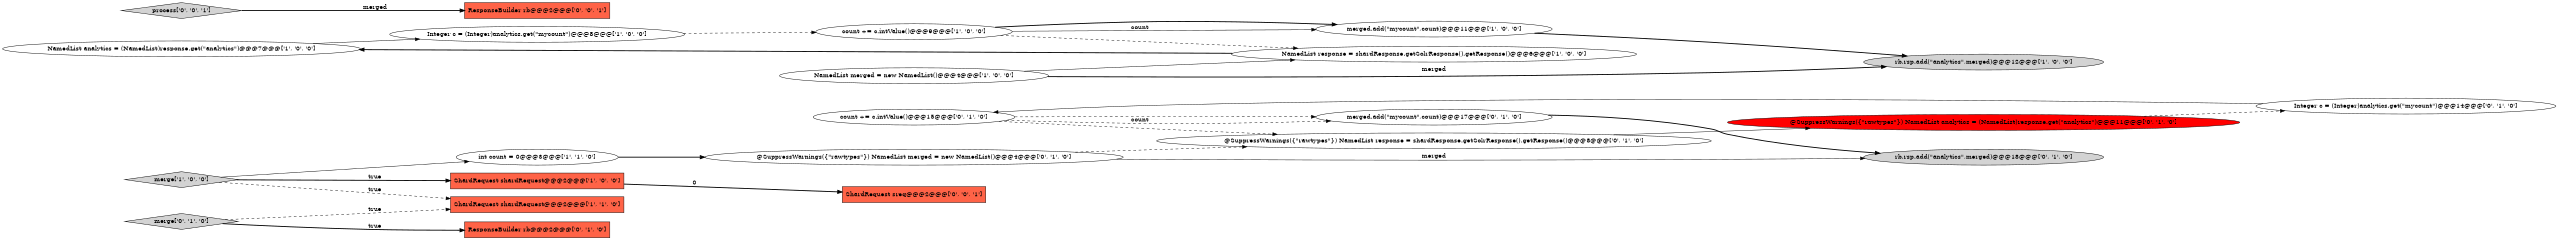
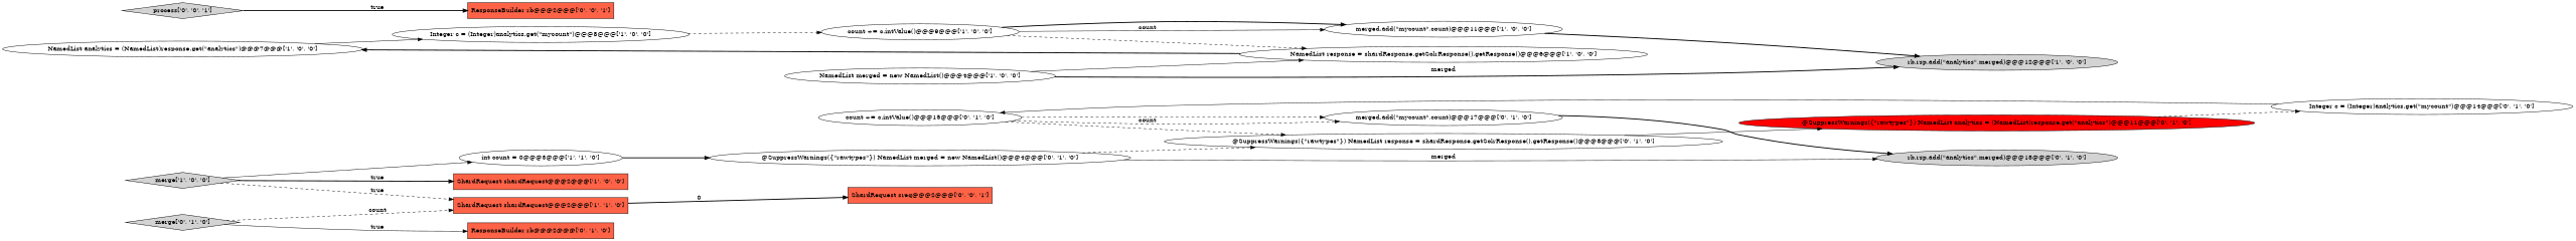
  digraph {
    rankdir=LR
    node [fillcolor=white shape=ellipse style=filled]
    edge [style=dashed]
    n1 [label="count += c.intValue()@@@15@@@['0', '1', '0']"]
    n2 [label="@SuppressWarnings({\"rawtypes\"}) NamedList response = shardResponse.getSolrResponse().getResponse()@@@8@@@['0', '1', '0']"]
    n3 [label="merged.add(\"mycount\",count)@@@17@@@['0', '1', '0']"]
    n4 [fillcolor=red label="@SuppressWarnings({\"rawtypes\"}) NamedList analytics = (NamedList)response.get(\"analytics\")@@@11@@@['0', '1', '0']"]
    n5 [fillcolor=lightgray label="rb.rsp.add(\"analytics\",merged)@@@18@@@['0', '1', '0']"]
    n6 [fillcolor=lightgray label="merge['0', '1', '0']" shape=diamond]
    n7 [fillcolor=tomato label="ShardRequest shardRequest@@@2@@@['1', '1', '0']" shape=box]
    n8 [fillcolor=tomato label="ResponseBuilder rb@@@2@@@['0', '1', '0']" shape=box]
    n9 [label="int count = 0@@@3@@@['1', '1', '0']"]
    n10 [label="@SuppressWarnings({\"rawtypes\"}) NamedList merged = new NamedList()@@@4@@@['0', '1', '0']"]
    n11 [fillcolor=tomato label="ShardRequest sreq@@@2@@@['0', '0', '1']" shape=box]
    n12 [fillcolor=tomato label="ShardRequest shardRequest@@@2@@@['1', '0', '0']" shape=box]
    n13 [label="NamedList analytics = (NamedList)response.get(\"analytics\")@@@7@@@['1', '0', '0']"]
    n14 [label="Integer c = (Integer)analytics.get(\"mycount\")@@@8@@@['1', '0', '0']"]
    n15 [label="count += c.intValue()@@@9@@@['1', '0', '0']"]
    n16 [label="Integer c = (Integer)analytics.get(\"mycount\")@@@14@@@['0', '1', '0']"]
    n17 [label="NamedList response = shardResponse.getSolrResponse().getResponse()@@@6@@@['1', '0', '0']"]
    n18 [label="merged.add(\"mycount\",count)@@@11@@@['1', '0', '0']"]
    n19 [label="NamedList merged = new NamedList()@@@4@@@['1', '0', '0']"]
    n20 [fillcolor=lightgray label="rb.rsp.add(\"analytics\",merged)@@@12@@@['1', '0', '0']"]
    n21 [fillcolor=lightgray label="process['0', '0', '1']" shape=diamond]
    n22 [fillcolor=tomato label="ResponseBuilder rb@@@2@@@['0', '0', '1']" shape=box]
    n23 [fillcolor=lightgray label="merge['1', '0', '0']" shape=diamond]
    n1 -> n2
    n1 -> n3 [label=count]
    n1 -> n3
    n2 -> n4 [style=solid]
    n3 -> n5 [style=bold]
    n4 -> n16
-   n6 -> n7 [label=true]
-   n6 -> n8 [label=true style=bold]
-   n12 -> n11 [label=0 style=bold]
+   n6 -> n7 [label=count]
+   n6 -> n8 [label=true style=solid]
+   n7 -> n11 [label=0 style=bold]
    n9 -> n10 [style=bold]
    n10 -> n2
    n10 -> n5 [label=merged style=solid]
    n13 -> n14 [style=solid]
    n14 -> n15
    n15 -> n17
    n15 -> n18 [style=bold]
    n15 -> n18 [label=count style=solid]
    n16 -> n1 [style=solid]
    n17 -> n13 [style=bold]
    n18 -> n20 [style=bold]
    n19 -> n17 [style=solid]
    n19 -> n20 [label=merged style=bold]
-   n21 -> n22 [label=merged style=bold]
+   n21 -> n22 [label=true style=bold]
    n23 -> n7 [label=true]
    n23 -> n9 [style=solid]
    n23 -> n12 [label=true style=bold]
  }
